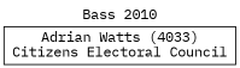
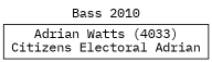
  digraph {
    label="Bass 2010"
    labelloc=t
    mclimit=10
    fontname="IBM Plex Mono"
-   n1 [label="Adrian Watts (4033)\nCitizens Electoral Council" shape=box fontname="IBM Plex Mono"]
+   n1 [label="Adrian Watts (4033)\nCitizens Electoral Adrian" shape=box fontname="IBM Plex Mono"]
  }
